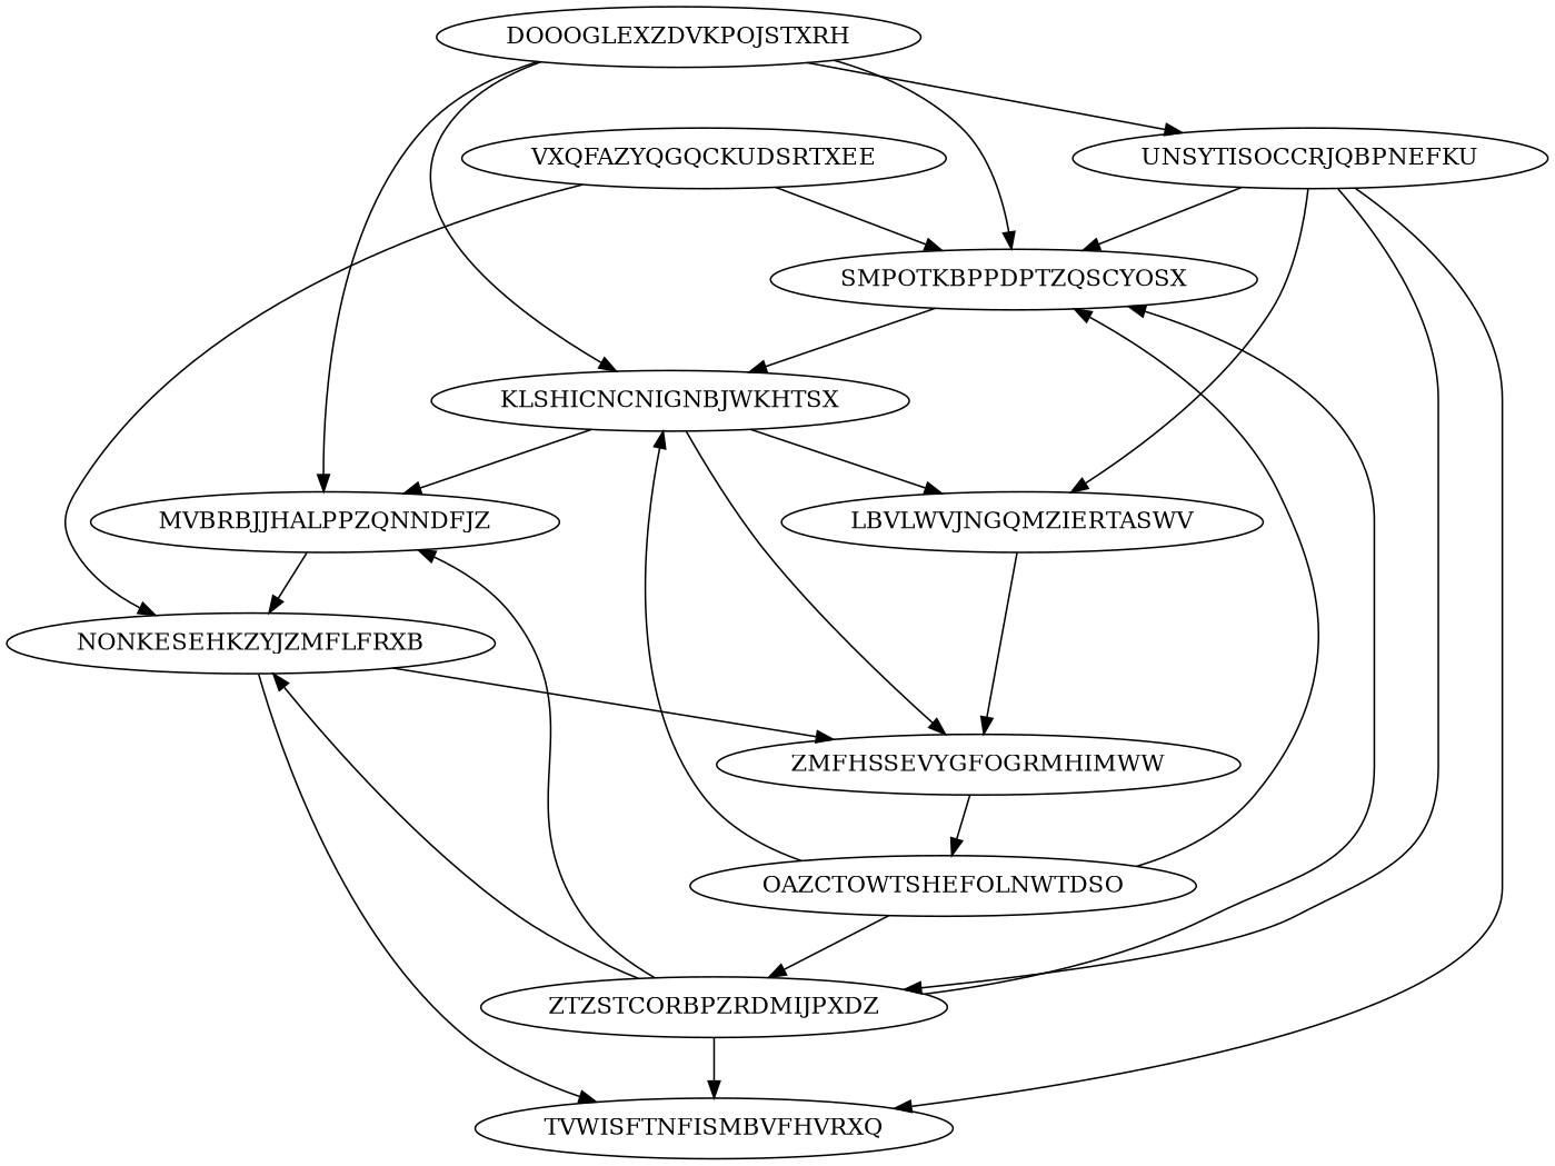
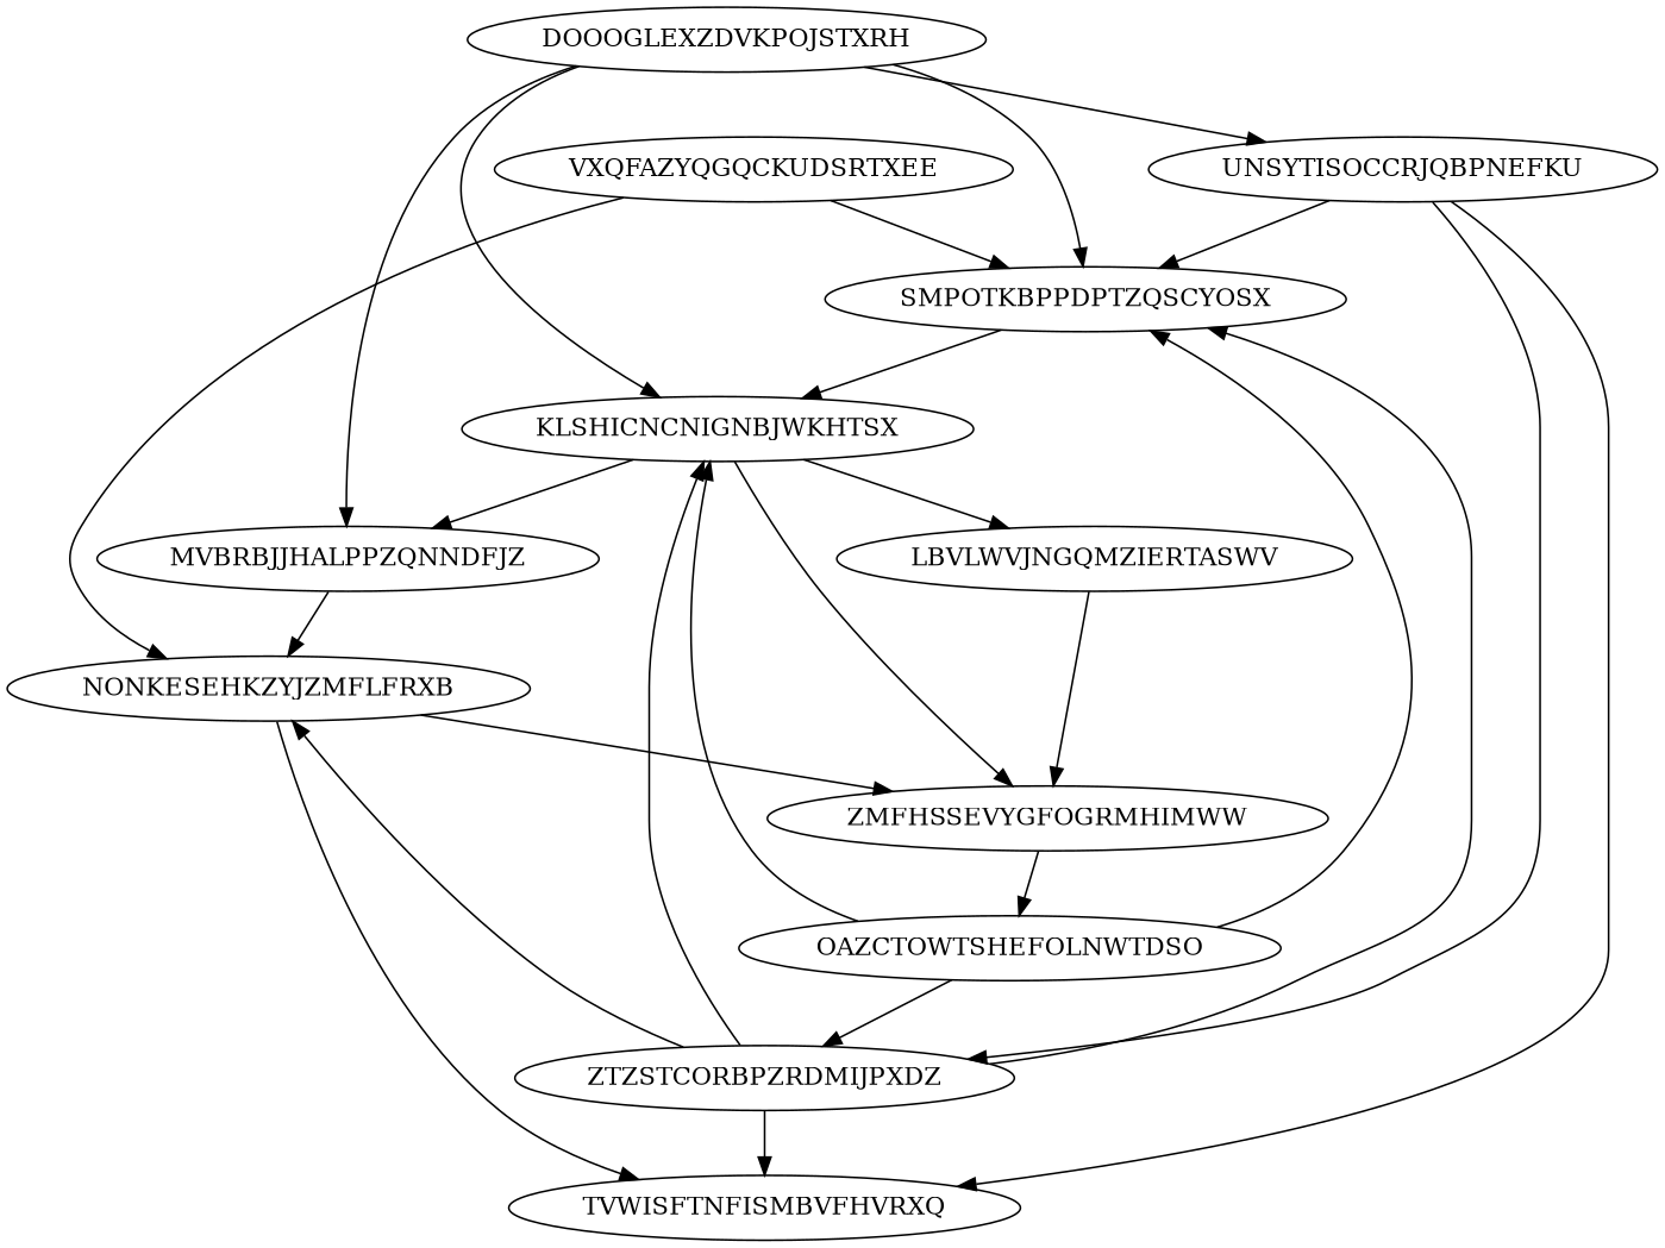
  digraph {
    node [Weight=20]
    edge [Weight=17]
    DOOOGLEXZDVKPOJSTXRH [Weight=13]
    UNSYTISOCCRJQBPNEFKU [Weight=12]
    SMPOTKBPPDPTZQSCYOSX [Weight=16]
    KLSHICNCNIGNBJWKHTSX
    MVBRBJJHALPPZQNNDFJZ [Weight=10]
    ZTZSTCORBPZRDMIJPXDZ
    LBVLWVJNGQMZIERTASWV [Weight=15]
    TVWISFTNFISMBVFHVRXQ [Weight=17]
    ZMFHSSEVYGFOGRMHIMWW
    NONKESEHKZYJZMFLFRXB [Weight=18]
    VXQFAZYQGQCKUDSRTXEE [Weight=11]
    OAZCTOWTSHEFOLNWTDSO [Weight=10]
    DOOOGLEXZDVKPOJSTXRH -> UNSYTISOCCRJQBPNEFKU
    DOOOGLEXZDVKPOJSTXRH -> SMPOTKBPPDPTZQSCYOSX
    DOOOGLEXZDVKPOJSTXRH -> KLSHICNCNIGNBJWKHTSX [Weight=20]
    DOOOGLEXZDVKPOJSTXRH -> MVBRBJJHALPPZQNNDFJZ [Weight=12]
    UNSYTISOCCRJQBPNEFKU -> SMPOTKBPPDPTZQSCYOSX [Weight=12]
    UNSYTISOCCRJQBPNEFKU -> ZTZSTCORBPZRDMIJPXDZ [Weight=19]
-   UNSYTISOCCRJQBPNEFKU -> LBVLWVJNGQMZIERTASWV [Weight=11]
    UNSYTISOCCRJQBPNEFKU -> TVWISFTNFISMBVFHVRXQ [Weight=15]
    SMPOTKBPPDPTZQSCYOSX -> KLSHICNCNIGNBJWKHTSX [Weight=19]
    KLSHICNCNIGNBJWKHTSX -> MVBRBJJHALPPZQNNDFJZ [Weight=15]
    KLSHICNCNIGNBJWKHTSX -> LBVLWVJNGQMZIERTASWV [Weight=12]
    KLSHICNCNIGNBJWKHTSX -> ZMFHSSEVYGFOGRMHIMWW [Weight=14]
    MVBRBJJHALPPZQNNDFJZ -> NONKESEHKZYJZMFLFRXB [Weight=15]
    ZTZSTCORBPZRDMIJPXDZ -> SMPOTKBPPDPTZQSCYOSX [Weight=15]
-   ZTZSTCORBPZRDMIJPXDZ -> MVBRBJJHALPPZQNNDFJZ [Weight=13]
+   ZTZSTCORBPZRDMIJPXDZ -> KLSHICNCNIGNBJWKHTSX [Weight=13]
    ZTZSTCORBPZRDMIJPXDZ -> TVWISFTNFISMBVFHVRXQ [Weight=19]
    ZTZSTCORBPZRDMIJPXDZ -> NONKESEHKZYJZMFLFRXB [Weight=13]
    LBVLWVJNGQMZIERTASWV -> ZMFHSSEVYGFOGRMHIMWW [Weight=18]
    ZMFHSSEVYGFOGRMHIMWW -> OAZCTOWTSHEFOLNWTDSO [Weight=14]
    NONKESEHKZYJZMFLFRXB -> TVWISFTNFISMBVFHVRXQ
    NONKESEHKZYJZMFLFRXB -> ZMFHSSEVYGFOGRMHIMWW [Weight=11]
    VXQFAZYQGQCKUDSRTXEE -> SMPOTKBPPDPTZQSCYOSX [Weight=18]
    VXQFAZYQGQCKUDSRTXEE -> NONKESEHKZYJZMFLFRXB [Weight=18]
    OAZCTOWTSHEFOLNWTDSO -> SMPOTKBPPDPTZQSCYOSX [Weight=16]
    OAZCTOWTSHEFOLNWTDSO -> KLSHICNCNIGNBJWKHTSX
    OAZCTOWTSHEFOLNWTDSO -> ZTZSTCORBPZRDMIJPXDZ [Weight=13]
  }
